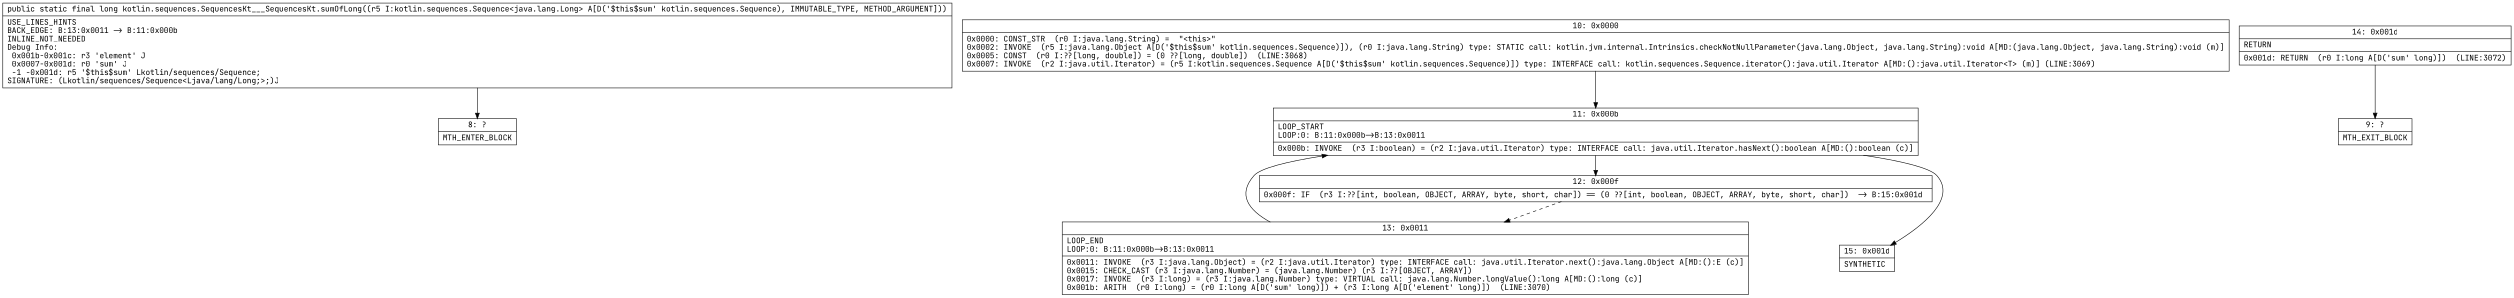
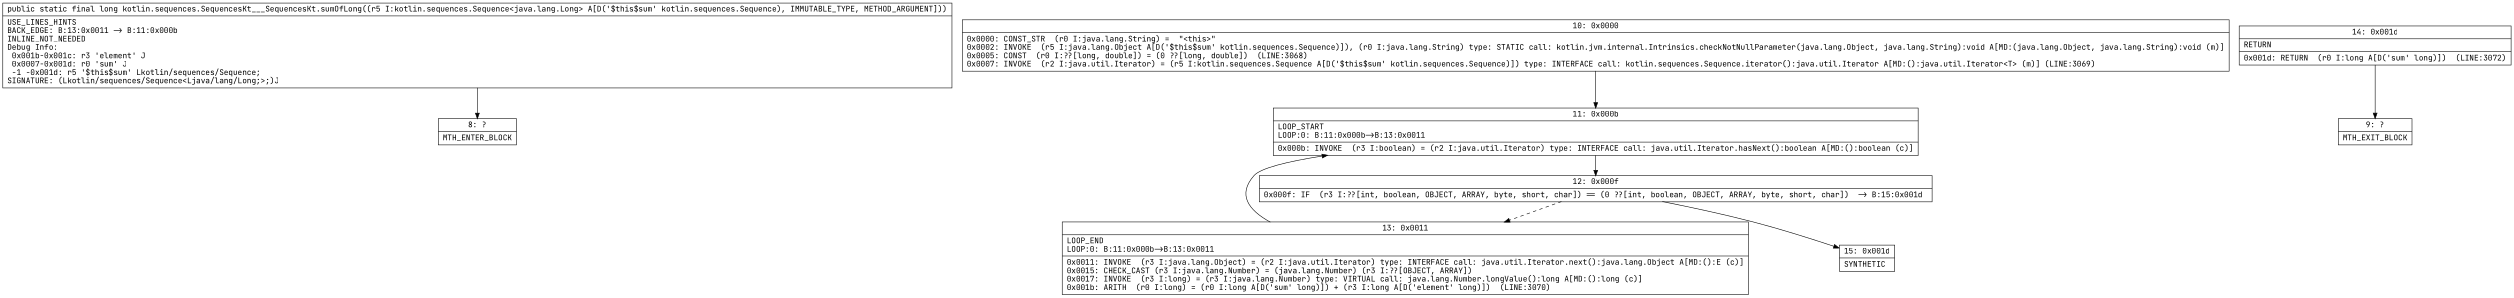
  digraph {
    fontname="JetBrains Mono"
    node [fontname="JetBrains Mono" shape=record]
    edge [fontname="JetBrains Mono"]
    n1 [label="{8\:\ ?|MTH_ENTER_BLOCK\l}"]
    n2 [label="{10\:\ 0x0000|0x0000: CONST_STR  (r0 I:java.lang.String) =  \"\<this\>\" \l0x0002: INVOKE  (r5 I:java.lang.Object A[D('$this$sum' kotlin.sequences.Sequence)]), (r0 I:java.lang.String) type: STATIC call: kotlin.jvm.internal.Intrinsics.checkNotNullParameter(java.lang.Object, java.lang.String):void A[MD:(java.lang.Object, java.lang.String):void (m)]\l0x0005: CONST  (r0 I:??[long, double]) = (0 ??[long, double])  (LINE:3068)\l0x0007: INVOKE  (r2 I:java.util.Iterator) = (r5 I:kotlin.sequences.Sequence A[D('$this$sum' kotlin.sequences.Sequence)]) type: INTERFACE call: kotlin.sequences.Sequence.iterator():java.util.Iterator A[MD:():java.util.Iterator\<T\> (m)] (LINE:3069)\l}"]
    n3 [label="{11\:\ 0x000b|LOOP_START\lLOOP:0: B:11:0x000b\-\>B:13:0x0011\l|0x000b: INVOKE  (r3 I:boolean) = (r2 I:java.util.Iterator) type: INTERFACE call: java.util.Iterator.hasNext():boolean A[MD:():boolean (c)]\l}"]
    n4 [label="{12\:\ 0x000f|0x000f: IF  (r3 I:??[int, boolean, OBJECT, ARRAY, byte, short, char]) == (0 ??[int, boolean, OBJECT, ARRAY, byte, short, char])  \-\> B:15:0x001d \l}"]
    n5 [label="{13\:\ 0x0011|LOOP_END\lLOOP:0: B:11:0x000b\-\>B:13:0x0011\l|0x0011: INVOKE  (r3 I:java.lang.Object) = (r2 I:java.util.Iterator) type: INTERFACE call: java.util.Iterator.next():java.lang.Object A[MD:():E (c)]\l0x0015: CHECK_CAST (r3 I:java.lang.Number) = (java.lang.Number) (r3 I:??[OBJECT, ARRAY]) \l0x0017: INVOKE  (r3 I:long) = (r3 I:java.lang.Number) type: VIRTUAL call: java.lang.Number.longValue():long A[MD:():long (c)]\l0x001b: ARITH  (r0 I:long) = (r0 I:long A[D('sum' long)]) + (r3 I:long A[D('element' long)])  (LINE:3070)\l}"]
    n6 [label="{15\:\ 0x001d|SYNTHETIC\l}"]
    n7 [label="{14\:\ 0x001d|RETURN\l|0x001d: RETURN  (r0 I:long A[D('sum' long)])  (LINE:3072)\l}"]
    n8 [label="{9\:\ ?|MTH_EXIT_BLOCK\l}"]
    n9 [label="{public static final long kotlin.sequences.SequencesKt___SequencesKt.sumOfLong((r5 I:kotlin.sequences.Sequence\<java.lang.Long\> A[D('$this$sum' kotlin.sequences.Sequence), IMMUTABLE_TYPE, METHOD_ARGUMENT]))  | USE_LINES_HINTS\lBACK_EDGE: B:13:0x0011 \-\> B:11:0x000b\lINLINE_NOT_NEEDED\lDebug Info:\l  0x001b\-0x001c: r3 'element' J\l  0x0007\-0x001d: r0 'sum' J\l  \-1 \-0x001d: r5 '$this$sum' Lkotlin\/sequences\/Sequence;\lSIGNATURE: (Lkotlin\/sequences\/Sequence\<Ljava\/lang\/Long;\>;)J\l}"]
    n2 -> n3
    n3 -> n4
    n4 -> n5 [style=dashed]
-   n3 -> n6
+   n4 -> n6
    n5 -> n3
    n7 -> n8
    n9 -> n1
  }
